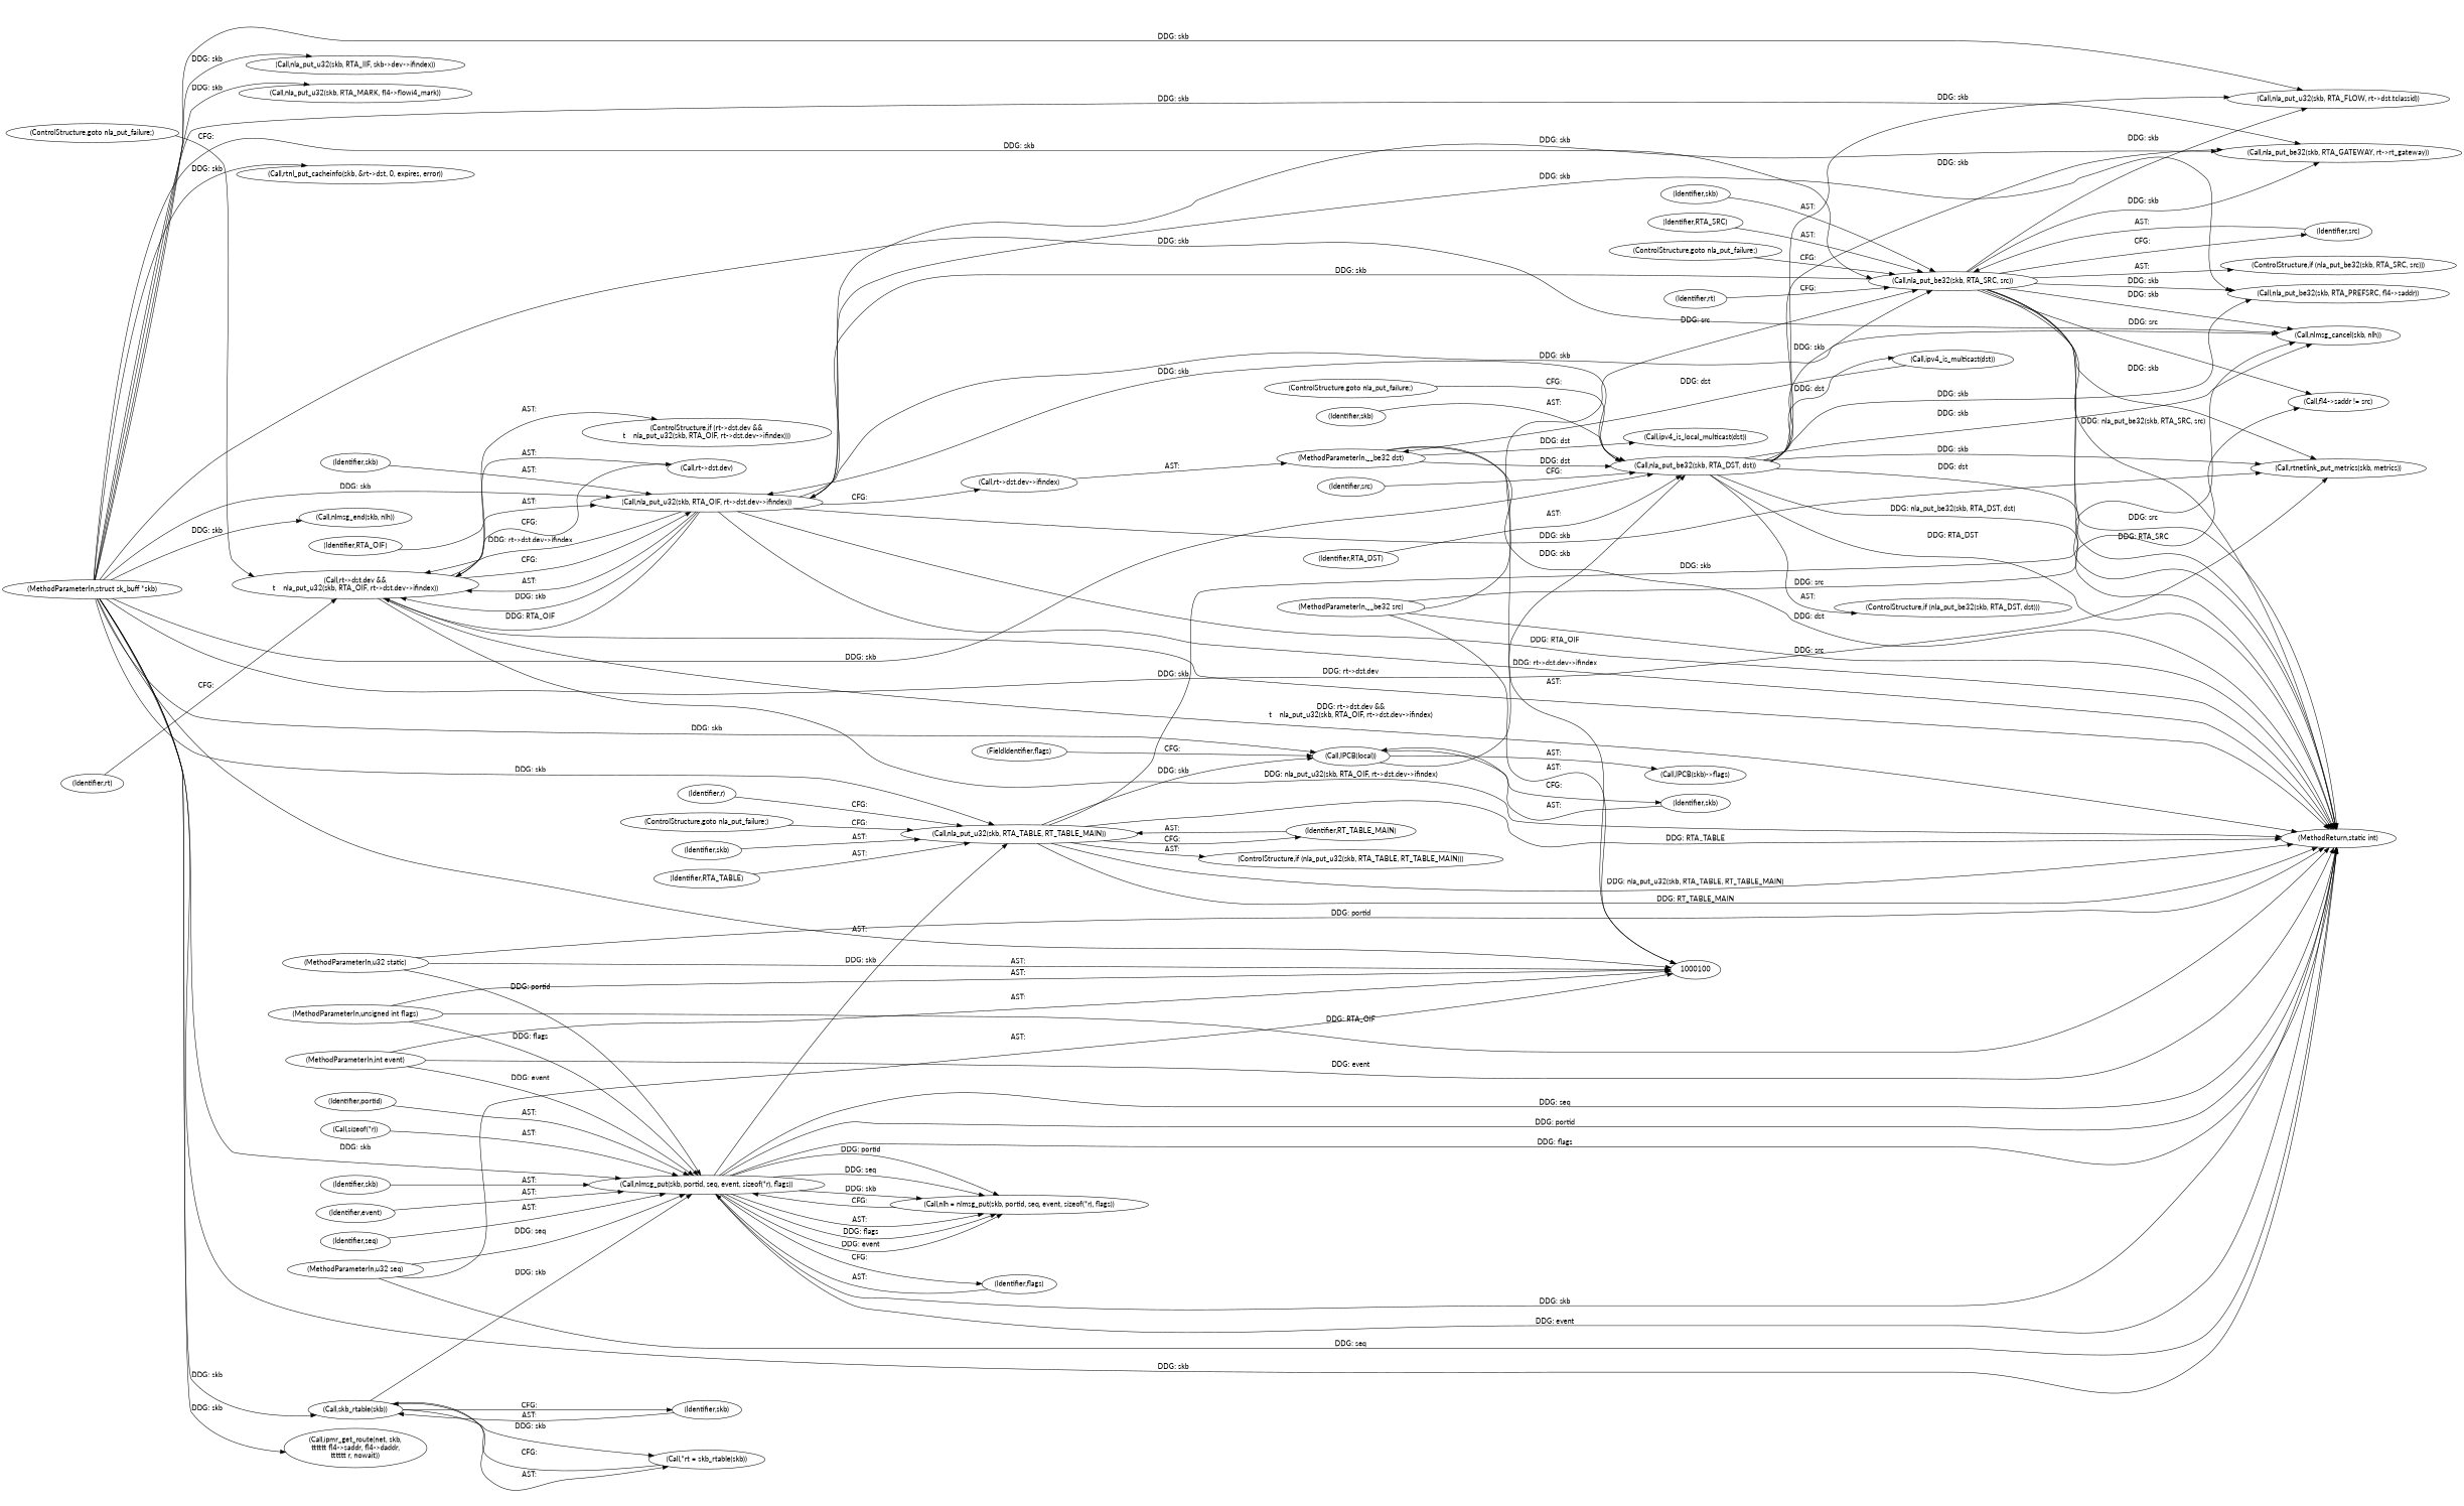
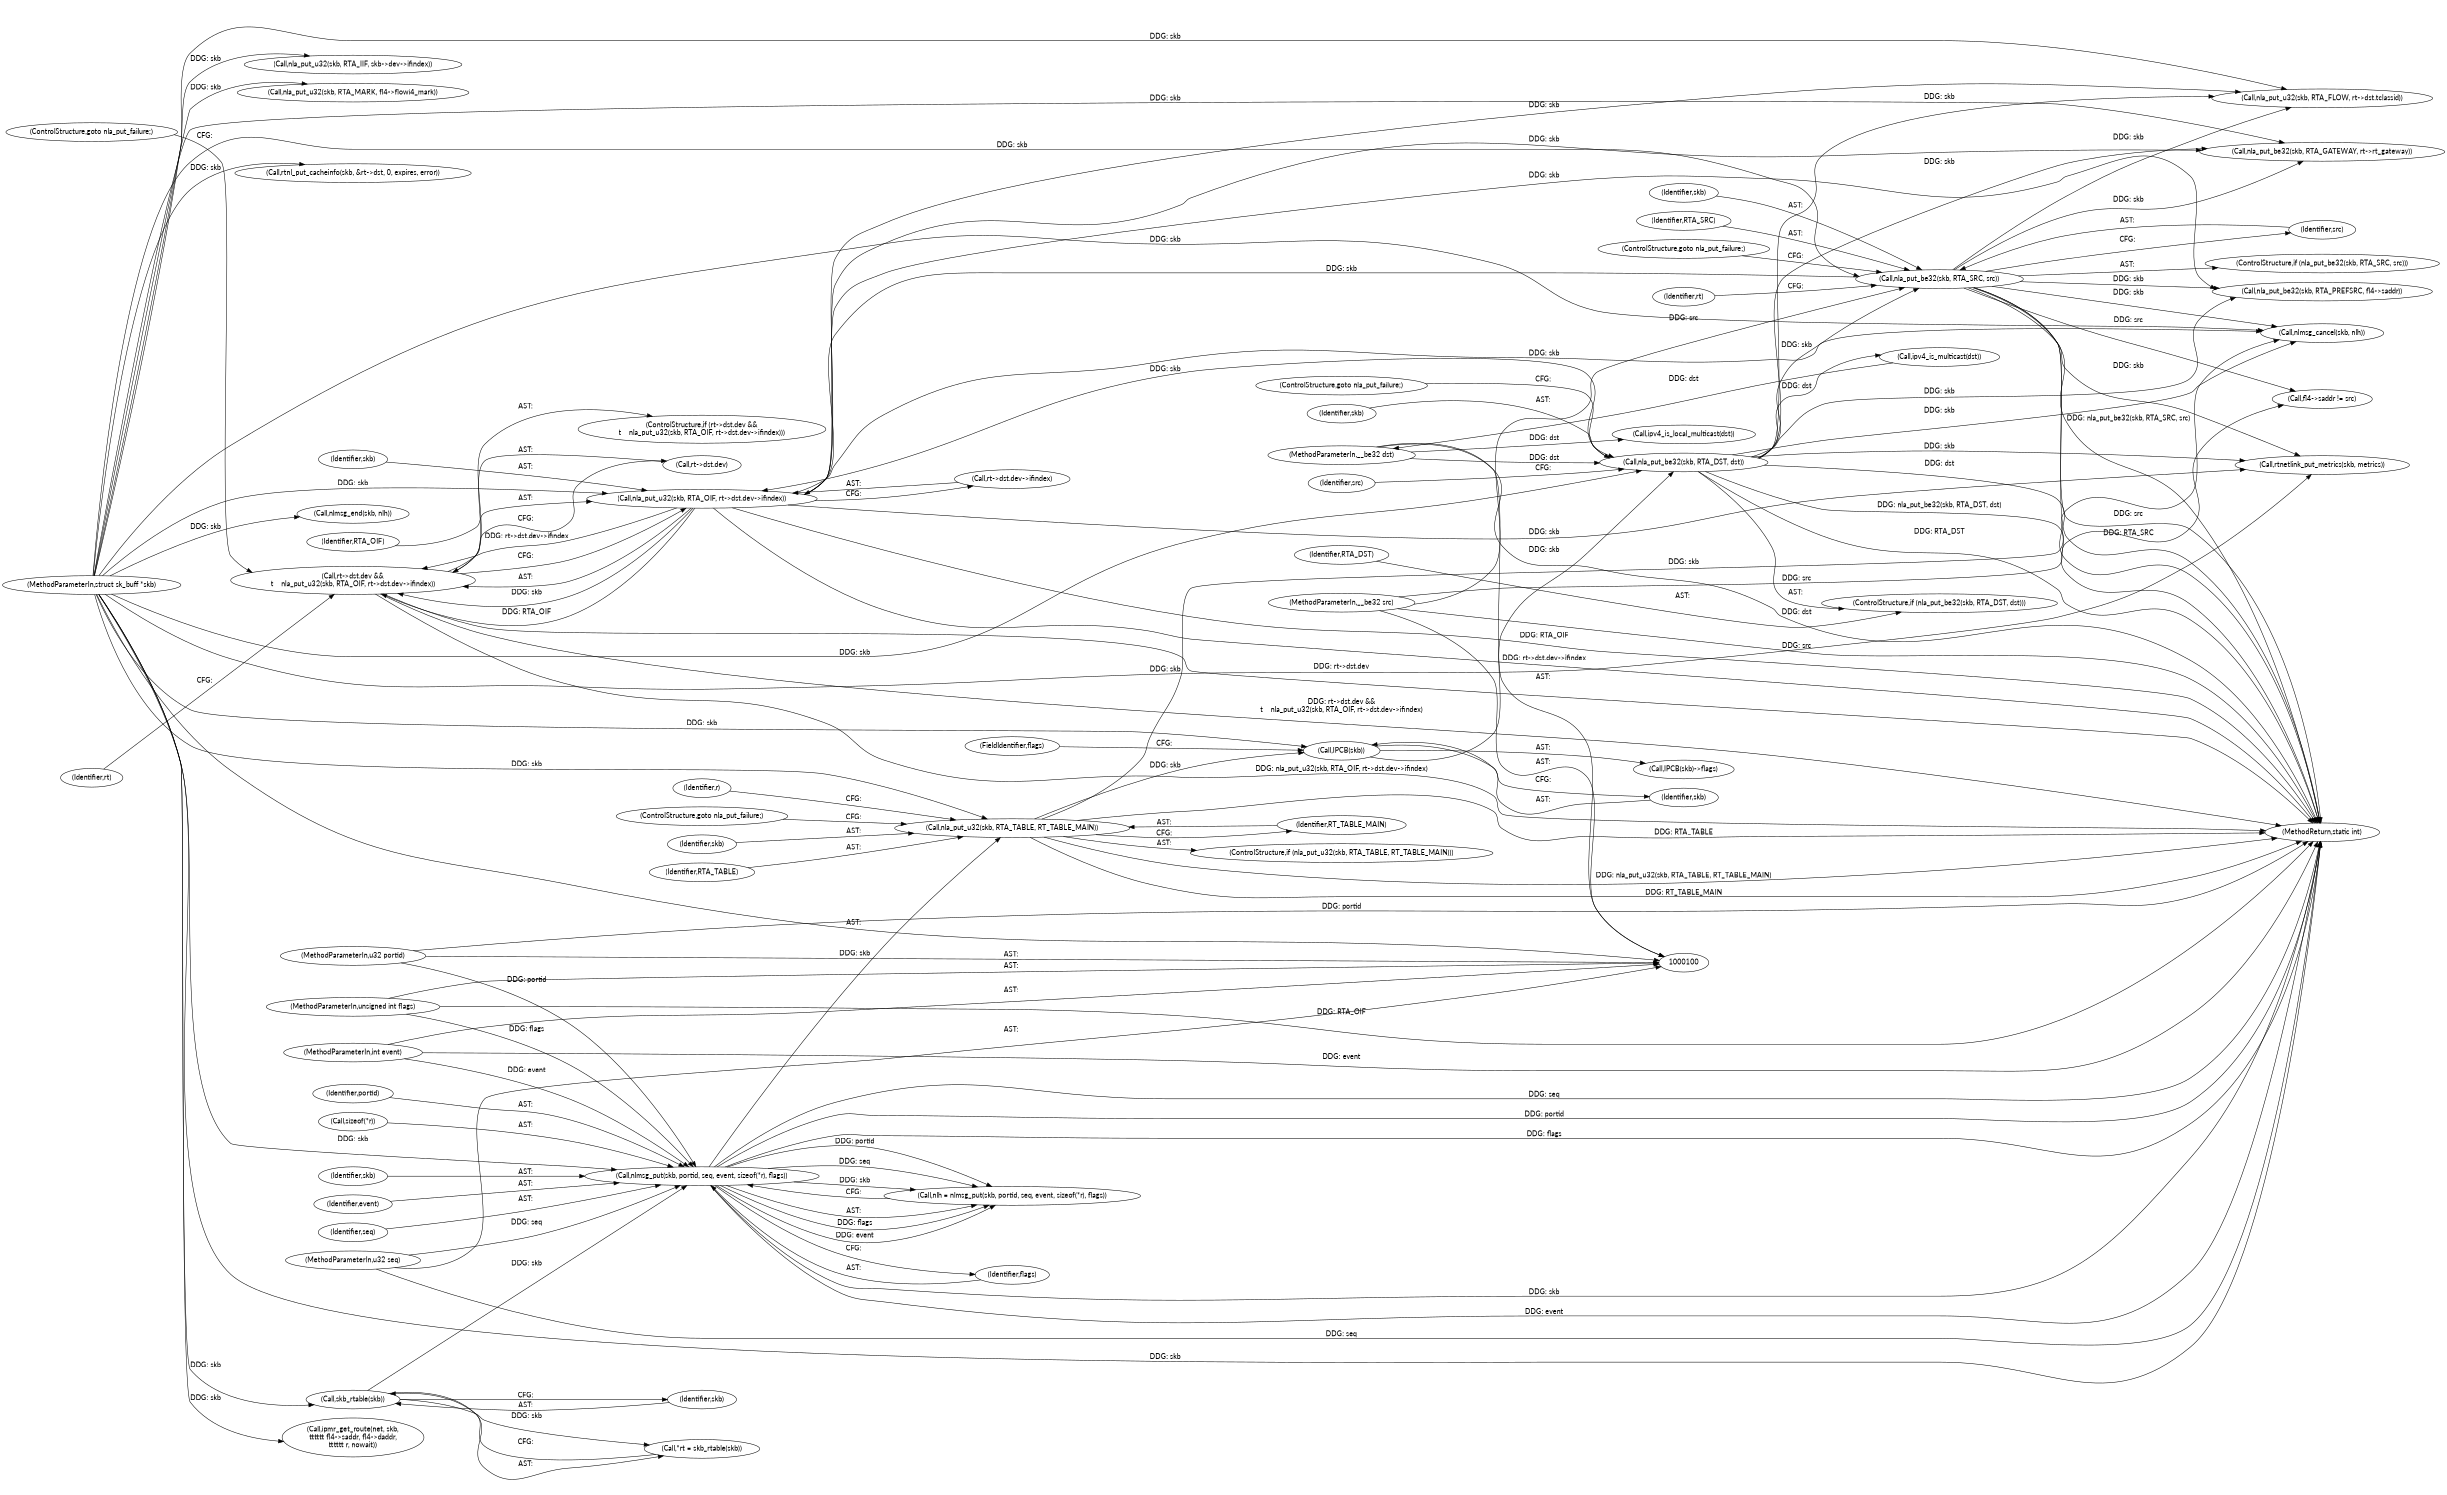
  digraph {
    fontname=Lato
    rankdir=LR
    node [fontname=Lato]
    edge [fontname=Lato]
    n1 [label="(Call,rt->dst.dev &&\n\t    nla_put_u32(skb, RTA_OIF, rt->dst.dev->ifindex))"]
    n2 [label="(Call,nla_put_u32(skb, RTA_OIF, rt->dst.dev->ifindex))"]
    n3 [label="(ControlStructure,if (rt->dst.dev &&\n\t    nla_put_u32(skb, RTA_OIF, rt->dst.dev->ifindex)))"]
    n4 [label="(Call,rt->dst.dev)"]
    n5 [label="(MethodReturn,static int)"]
    n6 [label="(Call,nla_put_be32(skb, RTA_GATEWAY, rt->rt_gateway))"]
    n7 [label="(Call,rtnetlink_put_metrics(skb, metrics))"]
    n8 [label="(Call,nla_put_u32(skb, RTA_FLOW, rt->dst.tclassid))"]
    n9 [label="(Call,nlmsg_cancel(skb, nlh))"]
    n10 [label="(Call,nla_put_be32(skb, RTA_PREFSRC, fl4->saddr))"]
    n11 [label="(Call,rt->dst.dev->ifindex)"]
    n12 [label="(Call,nla_put_be32(skb, RTA_DST, dst))"]
    n13 [label="(Call,nla_put_be32(skb, RTA_SRC, src))"]
    n14 [label="(ControlStructure,if (nla_put_be32(skb, RTA_DST, dst)))"]
    n15 [label="(Call,ipv4_is_multicast(dst))"]
    n16 [label="(Identifier,src)"]
    n17 [label="(ControlStructure,if (nla_put_be32(skb, RTA_SRC, src)))"]
    n18 [label="(Call,fl4->saddr != src)"]
    n19 [label="(MethodParameterIn,__be32 dst)"]
-   n20 [label="(Call,IPCB(local))"]
+   n20 [label="(Call,IPCB(skb))"]
    n21 [label="(Call,IPCB(skb)->flags)"]
    n22 [label="(Identifier,skb)"]
    n23 [label="(Call,nla_put_u32(skb, RTA_TABLE, RT_TABLE_MAIN))"]
    n24 [label="(ControlStructure,if (nla_put_u32(skb, RTA_TABLE, RT_TABLE_MAIN)))"]
    n25 [label="(Identifier,RT_TABLE_MAIN)"]
    n26 [label="(Call,nlmsg_put(skb, portid, seq, event, sizeof(*r), flags))"]
    n27 [label="(Identifier,flags)"]
    n28 [label="(Call,nlh = nlmsg_put(skb, portid, seq, event, sizeof(*r), flags))"]
    n29 [label="(Call,skb_rtable(skb))"]
    n30 [label="(Identifier,skb)"]
    n31 [label="(Call,*rt = skb_rtable(skb))"]
    n32 [label="(MethodParameterIn,struct sk_buff *skb)"]
    n33 [label="(Call,ipmr_get_route(net, skb,\n\t\t\t\t\t\t fl4->saddr, fl4->daddr,\n\t\t\t\t\t\t r, nowait))"]
    n34 [label="(Call,nla_put_u32(skb, RTA_IIF, skb->dev->ifindex))"]
    n35 [label="(Call,nla_put_u32(skb, RTA_MARK, fl4->flowi4_mark))"]
    n36 [label="(Call,rtnl_put_cacheinfo(skb, &rt->dst, 0, expires, error))"]
    n37 [label="(Call,nlmsg_end(skb, nlh))"]
    1000100
-   n39 [label="(MethodParameterIn,u32 static)"]
+   n39 [label="(MethodParameterIn,u32 portid)"]
    n40 [label="(MethodParameterIn,u32 seq)"]
    n41 [label="(MethodParameterIn,int event)"]
    n42 [label="(MethodParameterIn,unsigned int flags)"]
    n43 [label="(Call,ipv4_is_local_multicast(dst))"]
    n44 [label="(MethodParameterIn,__be32 src)"]
    n45 [label="(ControlStructure,goto nla_put_failure;)"]
    n46 [label="(Identifier,skb)"]
    n47 [label="(Identifier,skb)"]
    n48 [label="(Identifier,rt)"]
    n49 [label="(Identifier,skb)"]
    n50 [label="(Identifier,RTA_TABLE)"]
    n51 [label="(Identifier,skb)"]
    n52 [label="(Identifier,event)"]
    n53 [label="(Identifier,RTA_OIF)"]
    n54 [label="(Identifier,seq)"]
    n55 [label="(Identifier,RTA_SRC)"]
    n56 [label="(Identifier,rt)"]
    n57 [label="(Identifier,r)"]
    n58 [label="(ControlStructure,goto nla_put_failure;)"]
    n59 [label="(ControlStructure,goto nla_put_failure;)"]
    n60 [label="(Identifier,src)"]
    n61 [label="(Identifier,RTA_DST)"]
    n62 [label="(Identifier,portid)"]
    n63 [label="(Identifier,skb)"]
    n64 [label="(FieldIdentifier,flags)"]
    n65 [label="(ControlStructure,goto nla_put_failure;)"]
    n66 [label="(Call,sizeof(*r))"]
    n1 -> n2 [label="CFG: "]
    n1 -> n3 [label="AST: "]
    n1 -> n4 [label="CFG: "]
    n1 -> n5 [label="DDG: rt->dst.dev"]
    n1 -> n5 [label="DDG: rt->dst.dev &&\n\t    nla_put_u32(skb, RTA_OIF, rt->dst.dev->ifindex)"]
    n1 -> n5 [label="DDG: nla_put_u32(skb, RTA_OIF, rt->dst.dev->ifindex)"]
    n2 -> n1 [label="AST: "]
    n2 -> n1 [label="DDG: skb"]
    n2 -> n1 [label="DDG: RTA_OIF"]
    n2 -> n1 [label="DDG: rt->dst.dev->ifindex"]
    n2 -> n5 [label="DDG: RTA_OIF"]
    n2 -> n5 [label="DDG: rt->dst.dev->ifindex"]
    n2 -> n6 [label="DDG: skb"]
    n2 -> n7 [label="DDG: skb"]
+   n2 -> n8 [label="DDG: skb"]
    n2 -> n9 [label="DDG: skb"]
    n2 -> n10 [label="DDG: skb"]
    n2 -> n11 [label="CFG: "]
    n4 -> n1 [label="AST: "]
-   n11 -> n19 [label="AST: "]
+   n11 -> n2 [label="AST: "]
    n12 -> n2 [label="DDG: skb"]
    n12 -> n5 [label="DDG: dst"]
    n12 -> n5 [label="DDG: nla_put_be32(skb, RTA_DST, dst)"]
    n12 -> n5 [label="DDG: RTA_DST"]
    n12 -> n6 [label="DDG: skb"]
    n12 -> n7 [label="DDG: skb"]
    n12 -> n8 [label="DDG: skb"]
    n12 -> n9 [label="DDG: skb"]
    n12 -> n10 [label="DDG: skb"]
    n12 -> n13 [label="DDG: skb"]
    n12 -> n14 [label="AST: "]
    n12 -> n15 [label="DDG: dst"]
    n13 -> n2 [label="DDG: skb"]
    n13 -> n5 [label="DDG: RTA_SRC"]
    n13 -> n5 [label="DDG: nla_put_be32(skb, RTA_SRC, src)"]
    n13 -> n5 [label="DDG: src"]
    n13 -> n6 [label="DDG: skb"]
    n13 -> n7 [label="DDG: skb"]
    n13 -> n8 [label="DDG: skb"]
    n13 -> n9 [label="DDG: skb"]
    n13 -> n10 [label="DDG: skb"]
    n13 -> n16 [label="CFG: "]
    n13 -> n17 [label="AST: "]
    n13 -> n18 [label="DDG: src"]
    n15 -> n19 [label="DDG: dst"]
    n16 -> n13 [label="AST: "]
    n19 -> n5 [label="DDG: dst"]
    n19 -> n12 [label="DDG: dst"]
    n19 -> 1000100 [label="AST: "]
    n19 -> n43 [label="DDG: dst"]
    n20 -> n12 [label="DDG: skb"]
    n20 -> n21 [label="AST: "]
    n20 -> n22 [label="CFG: "]
    n22 -> n20 [label="AST: "]
    n23 -> n5 [label="DDG: RT_TABLE_MAIN"]
    n23 -> n5 [label="DDG: RTA_TABLE"]
    n23 -> n5 [label="DDG: nla_put_u32(skb, RTA_TABLE, RT_TABLE_MAIN)"]
    n23 -> n9 [label="DDG: skb"]
    n23 -> n20 [label="DDG: skb"]
    n23 -> n24 [label="AST: "]
    n23 -> n25 [label="CFG: "]
    n25 -> n23 [label="AST: "]
    n26 -> n5 [label="DDG: seq"]
    n26 -> n5 [label="DDG: portid"]
    n26 -> n5 [label="DDG: flags"]
    n26 -> n5 [label="DDG: skb"]
    n26 -> n5 [label="DDG: event"]
    n26 -> n23 [label="DDG: skb"]
    n26 -> n27 [label="CFG: "]
    n26 -> n28 [label="AST: "]
    n26 -> n28 [label="DDG: flags"]
    n26 -> n28 [label="DDG: event"]
    n26 -> n28 [label="DDG: portid"]
    n26 -> n28 [label="DDG: seq"]
    n26 -> n28 [label="DDG: skb"]
    n27 -> n26 [label="AST: "]
    n28 -> n26 [label="CFG: "]
    n29 -> n26 [label="DDG: skb"]
    n29 -> n30 [label="CFG: "]
    n29 -> n31 [label="AST: "]
    n29 -> n31 [label="DDG: skb"]
    n30 -> n29 [label="AST: "]
    n31 -> n29 [label="CFG: "]
    n32 -> n2 [label="DDG: skb"]
    n32 -> n5 [label="DDG: skb"]
    n32 -> n6 [label="DDG: skb"]
    n32 -> n7 [label="DDG: skb"]
    n32 -> n8 [label="DDG: skb"]
    n32 -> n9 [label="DDG: skb"]
    n32 -> n12 [label="DDG: skb"]
    n32 -> n13 [label="DDG: skb"]
    n32 -> n20 [label="DDG: skb"]
    n32 -> n23 [label="DDG: skb"]
    n32 -> n26 [label="DDG: skb"]
    n32 -> n29 [label="DDG: skb"]
    n32 -> n33 [label="DDG: skb"]
    n32 -> n34 [label="DDG: skb"]
    n32 -> n35 [label="DDG: skb"]
    n32 -> n36 [label="DDG: skb"]
    n32 -> n37 [label="DDG: skb"]
    n32 -> 1000100 [label="AST: "]
    n39 -> n5 [label="DDG: portid"]
    n39 -> n26 [label="DDG: portid"]
    n39 -> 1000100 [label="AST: "]
    n40 -> n5 [label="DDG: seq"]
    n40 -> n26 [label="DDG: seq"]
    n40 -> 1000100 [label="AST: "]
    n41 -> n5 [label="DDG: event"]
    n41 -> n26 [label="DDG: event"]
    n41 -> 1000100 [label="AST: "]
    n42 -> n5 [label="DDG: RTA_OIF"]
    n42 -> n26 [label="DDG: flags"]
    n42 -> 1000100 [label="AST: "]
    n44 -> n5 [label="DDG: src"]
    n44 -> n13 [label="DDG: src"]
    n44 -> n18 [label="DDG: src"]
    n44 -> 1000100 [label="AST: "]
    n45 -> n12 [label="CFG: "]
    n46 -> n23 [label="AST: "]
    n47 -> n26 [label="AST: "]
    n48 -> n13 [label="CFG: "]
    n49 -> n12 [label="AST: "]
    n50 -> n23 [label="AST: "]
    n51 -> n13 [label="AST: "]
    n52 -> n26 [label="AST: "]
    n53 -> n2 [label="AST: "]
    n54 -> n26 [label="AST: "]
    n55 -> n13 [label="AST: "]
    n56 -> n1 [label="CFG: "]
    n57 -> n23 [label="CFG: "]
    n58 -> n23 [label="CFG: "]
    n59 -> n13 [label="CFG: "]
    n60 -> n12 [label="CFG: "]
-   n61 -> n12 [label="AST: "]
+   n61 -> n14 [label="AST: "]
    n62 -> n26 [label="AST: "]
    n63 -> n2 [label="AST: "]
    n64 -> n20 [label="CFG: "]
    n65 -> n1 [label="CFG: "]
    n66 -> n26 [label="AST: "]
  }
